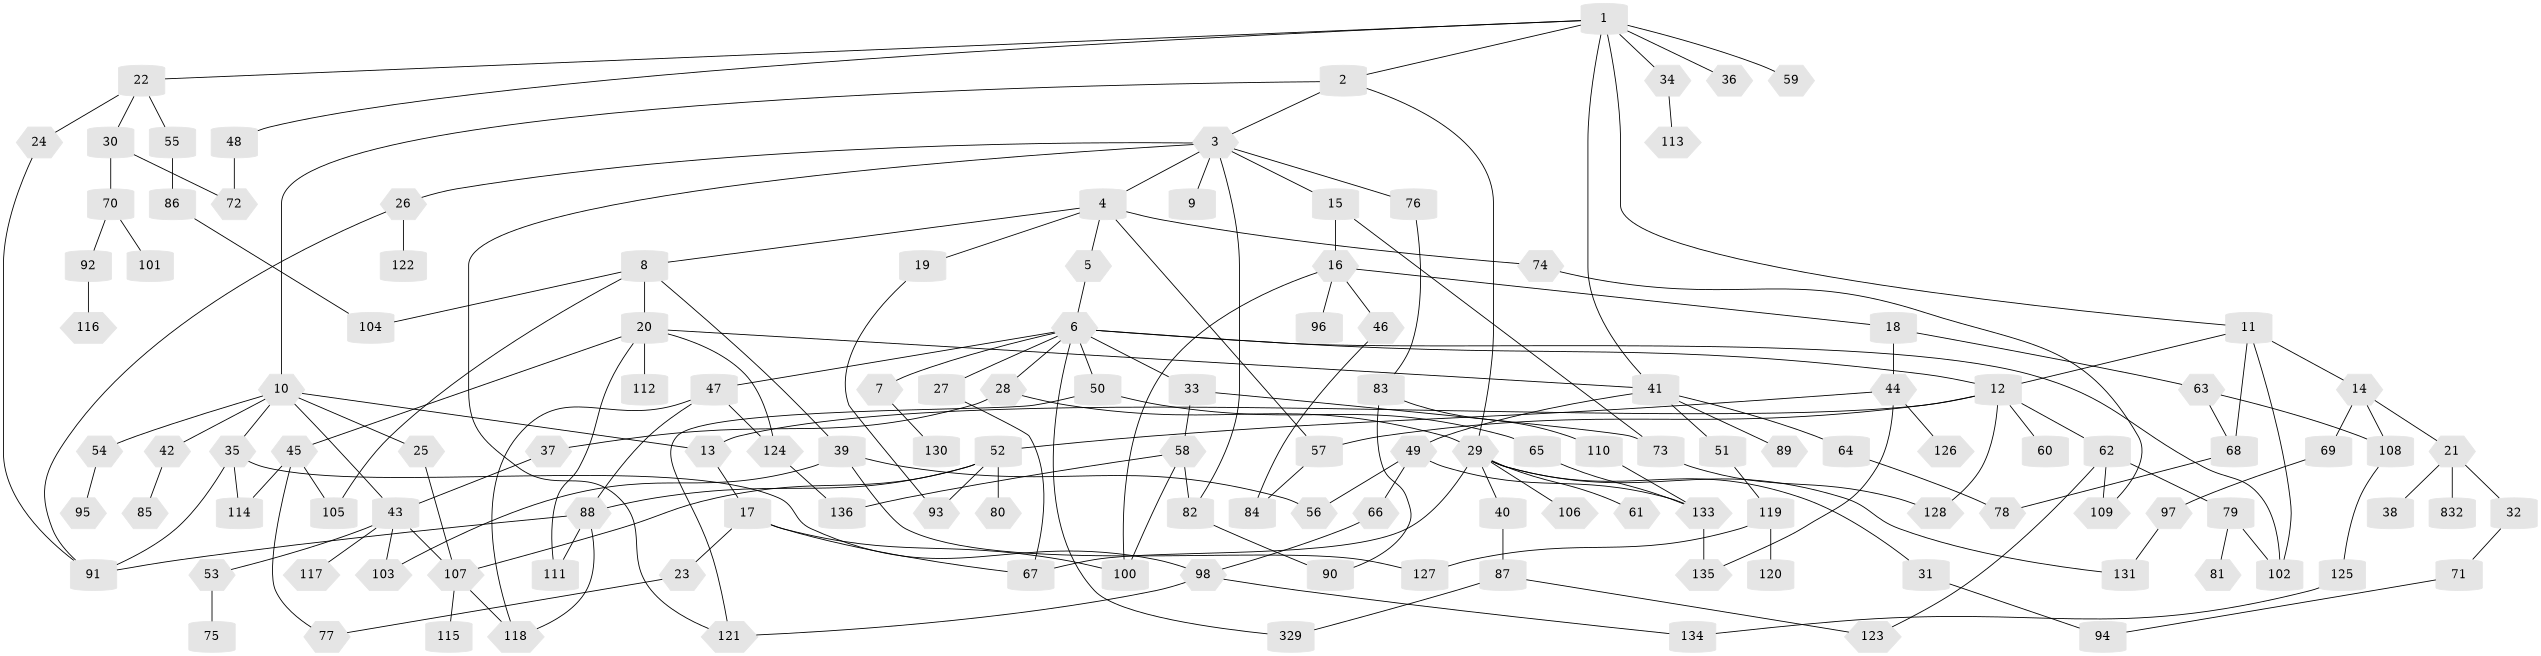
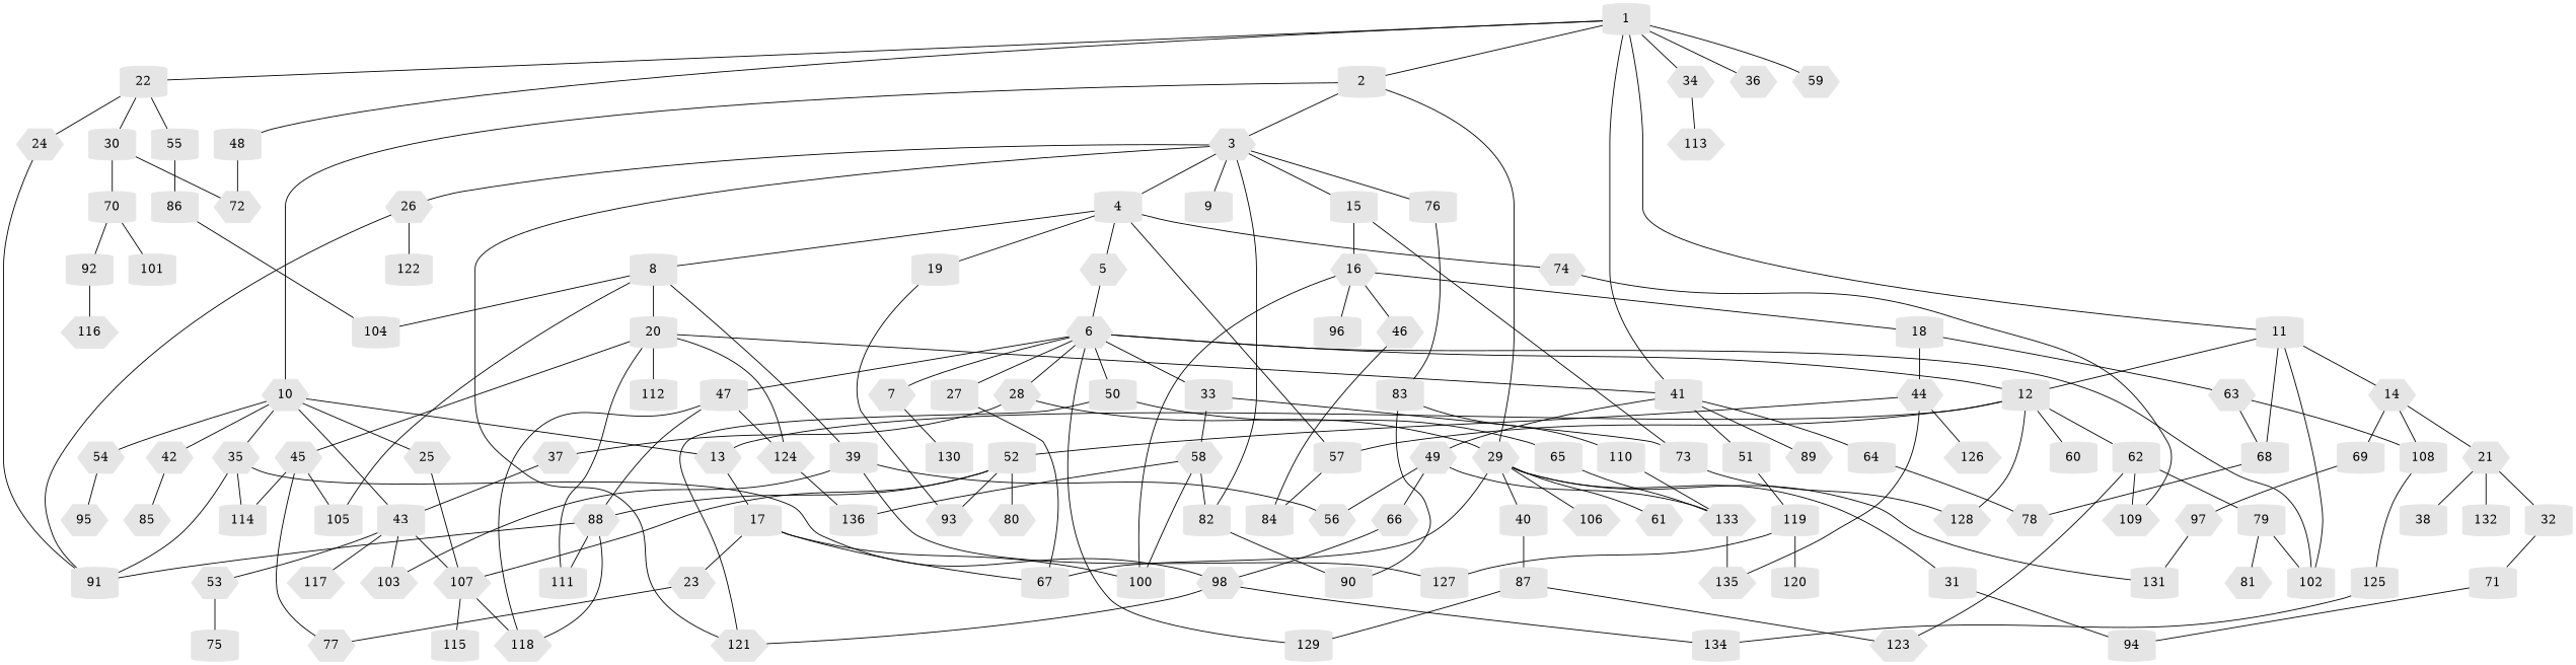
  graph {
    node [color=gray90 shape=cylinder style=filled]
    1
    2
    11
    22
    34 [shape=hexagon]
    36 [shape=hexagon]
    41
    48
    59 [shape=hexagon]
    3 [shape=hexagon]
    10 [shape=hexagon]
    29 [shape=hexagon]
    12
    102
    14 [shape=hexagon]
    68
    24 [shape=hexagon]
    30
    55
    113 [shape=hexagon]
    49 [shape=hexagon]
    51
    64
    89 [shape=hexagon]
    72 [shape=hexagon]
    4
    9
    15
    26 [shape=hexagon]
    76
    82
    121 [shape=hexagon]
    13 [shape=hexagon]
    25 [shape=hexagon]
    35 [shape=hexagon]
    42 [shape=hexagon]
    43
    54 [shape=hexagon]
    67
    31
    40
    61 [shape=hexagon]
    106 [shape=hexagon]
    131
    5 [shape=hexagon]
    8
    19
    57
    74 [shape=hexagon]
    16 [shape=hexagon]
    73
    91
    122
    83
    90
    6 [shape=hexagon]
    20
    39
    104
    105
    93 [shape=hexagon]
    84
    109 [shape=hexagon]
    7 [shape=hexagon]
    27
    28 [shape=hexagon]
    33
    47
    50
-   129 [label=329]
+   129
    130
    60
    62
    128 [shape=hexagon]
    37 [shape=hexagon]
    58 [shape=hexagon]
    124 [shape=hexagon]
    88 [shape=hexagon]
    118 [shape=hexagon]
    65
    45 [shape=hexagon]
    111
    112
    56 [shape=hexagon]
    103 [shape=hexagon]
    127
    17
    107 [shape=hexagon]
    98 [shape=hexagon]
    114
    85 [shape=hexagon]
    53 [shape=hexagon]
    117 [shape=hexagon]
    95 [shape=hexagon]
    21 [shape=hexagon]
    69
    108
    78 [shape=hexagon]
    79
    123 [shape=hexagon]
    100
    23 [shape=hexagon]
    32
    38
-   132 [label=832]
+   132
    97 [shape=hexagon]
    125
    18
    46 [shape=hexagon]
    96
    44 [shape=hexagon]
    63 [shape=hexagon]
    77 [shape=hexagon]
    52
    126 [shape=hexagon]
    135 [shape=hexagon]
    136
    71
    70
    86
    115
    94
    87
    92
    101
    134
    66 [shape=hexagon]
    133 [shape=hexagon]
    119
    75
    80 [shape=hexagon]
    120
    81 [shape=hexagon]
    116 [shape=hexagon]
    110
    1 -- 2
    1 -- 11
    1 -- 22
    1 -- 34
    1 -- 36
    1 -- 41
    1 -- 48
    1 -- 59
    2 -- 3
    2 -- 10
    2 -- 29
    11 -- 12
    11 -- 102
    11 -- 14
    11 -- 68
    22 -- 24
    22 -- 30
    22 -- 55
    34 -- 113
    41 -- 49
    41 -- 51
    41 -- 64
    41 -- 89
    48 -- 72
    3 -- 4
    3 -- 9
    3 -- 15
    3 -- 26
    3 -- 76
    3 -- 82
    3 -- 121
    10 -- 13
    10 -- 25
    10 -- 35
    10 -- 42
    10 -- 43
    10 -- 54
    29 -- 67
    29 -- 31
    29 -- 40
    29 -- 61
    29 -- 106
    29 -- 131
    12 -- 13
    12 -- 57
    12 -- 60
    12 -- 62
    12 -- 128
    14 -- 21
    14 -- 69
    14 -- 108
    68 -- 78
    24 -- 91
    30 -- 72
    30 -- 70
    55 -- 86
    49 -- 56
    49 -- 66
    49 -- 133
    51 -- 119
    64 -- 78
    4 -- 5
    4 -- 8
    4 -- 19
    4 -- 57
    4 -- 74
    15 -- 16
    15 -- 73
    26 -- 91
    26 -- 122
    76 -- 83
    82 -- 90
    13 -- 17
    25 -- 107
    35 -- 91
    35 -- 98
    35 -- 114
    42 -- 85
    43 -- 103
    43 -- 107
    43 -- 53
    43 -- 117
    54 -- 95
    31 -- 94
    40 -- 87
    5 -- 6
    8 -- 20
    8 -- 39
    8 -- 104
    8 -- 105
    19 -- 93
    57 -- 84
    74 -- 109
    16 -- 100
    16 -- 18
    16 -- 46
    16 -- 96
    73 -- 128
    83 -- 90
    83 -- 110
    6 -- 12
    6 -- 102
    6 -- 7
    6 -- 27
    6 -- 28
    6 -- 33
    6 -- 47
    6 -- 50
    6 -- 129
    20 -- 41
    20 -- 124
    20 -- 45
    20 -- 111
    20 -- 112
    39 -- 56
    39 -- 103
    39 -- 127
    7 -- 130
    27 -- 67
    28 -- 29
    28 -- 37
    33 -- 73
    33 -- 58
    47 -- 124
    47 -- 88
    47 -- 118
    50 -- 121
    50 -- 65
    62 -- 109
    62 -- 79
    62 -- 123
    37 -- 43
    58 -- 82
    58 -- 100
    58 -- 136
    124 -- 136
    88 -- 91
    88 -- 118
    88 -- 111
    65 -- 133
    45 -- 105
    45 -- 114
    45 -- 77
    17 -- 67
    17 -- 100
    17 -- 23
    107 -- 118
    107 -- 115
    98 -- 121
    98 -- 134
    53 -- 75
    21 -- 32
    21 -- 38
    21 -- 132
    69 -- 97
    108 -- 125
    79 -- 102
    79 -- 81
    23 -- 77
    32 -- 71
    97 -- 131
    125 -- 134
    18 -- 44
    18 -- 63
    46 -- 84
    44 -- 52
    44 -- 126
    44 -- 135
    63 -- 68
    63 -- 108
    52 -- 93
    52 -- 88
    52 -- 107
    52 -- 80
    71 -- 94
    70 -- 92
    70 -- 101
    86 -- 104
    87 -- 129
    87 -- 123
    92 -- 116
    66 -- 98
    133 -- 135
    119 -- 127
    119 -- 120
    110 -- 133
  }
